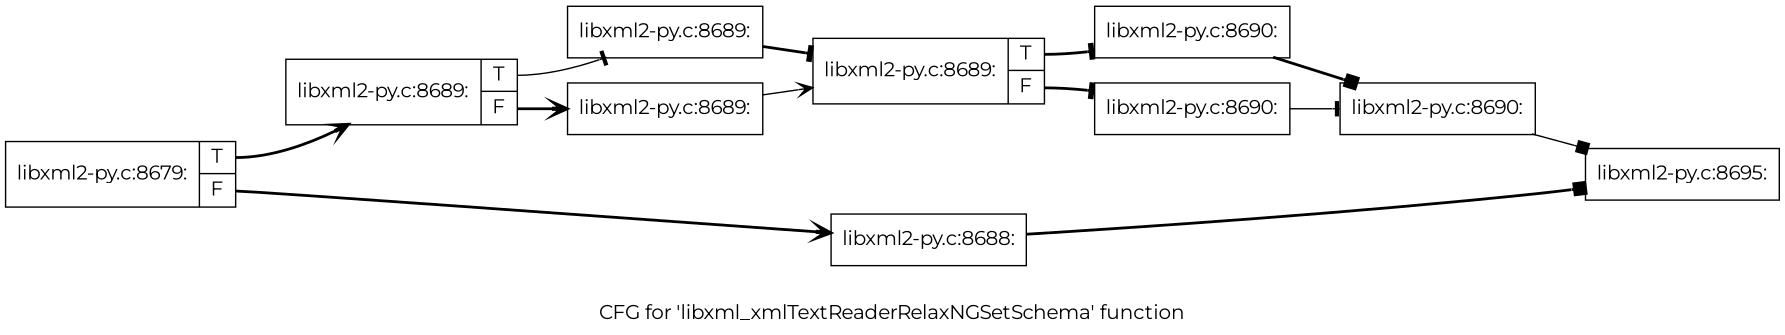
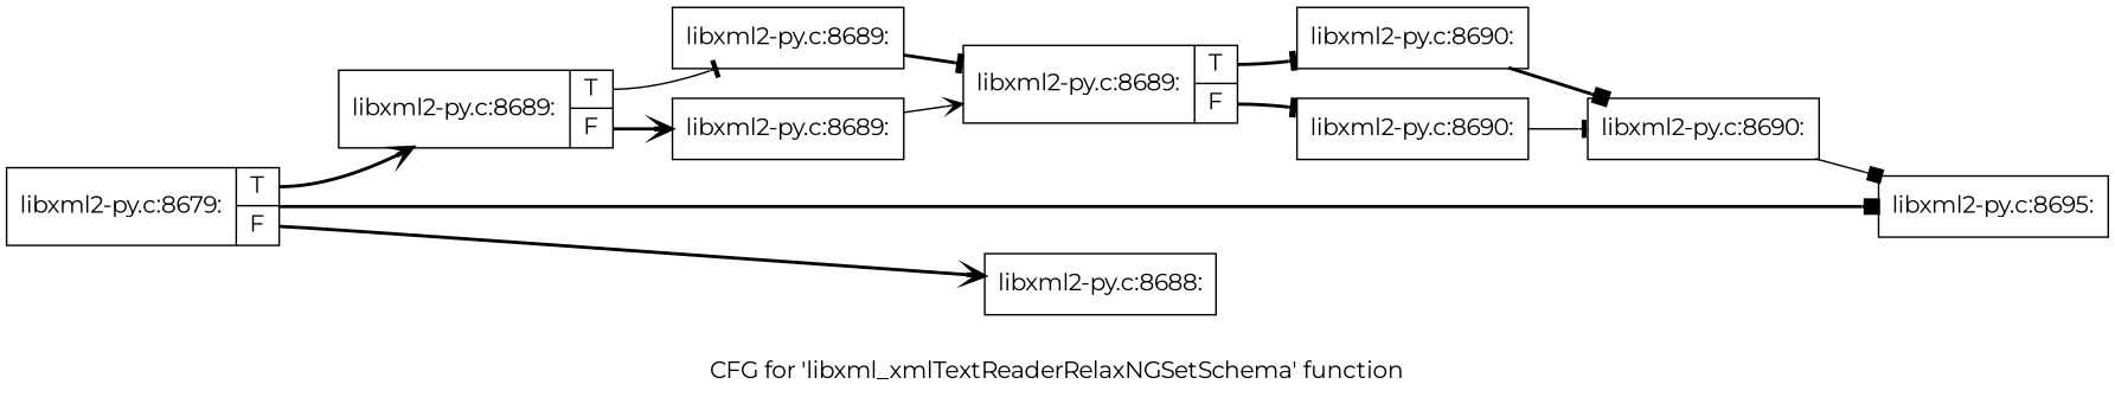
  digraph {
    fontname=Montserrat
    label="CFG for 'libxml_xmlTextReaderRelaxNGSetSchema' function"
    rankdir=LR
    node [fontname=Montserrat shape=record]
    edge [arrowhead=tee fontname=Montserrat style=bold]
    n1 [label="{libxml2-py.c:8679:|{<s0>T|<s1>F}}"]
    n2 [label="{libxml2-py.c:8689:|{<s0>T|<s1>F}}"]
    n3 [label="{libxml2-py.c:8688:}"]
    n4 [label="{libxml2-py.c:8689:}"]
    n5 [label="{libxml2-py.c:8689:}"]
    n6 [label="{libxml2-py.c:8695:}"]
    n7 [label="{libxml2-py.c:8689:|{<s0>T|<s1>F}}"]
    n8 [label="{libxml2-py.c:8690:}"]
    n9 [label="{libxml2-py.c:8690:}"]
    n10 [label="{libxml2-py.c:8690:}"]
    n1 -> n2 [arrowhead=vee tailport=s0]
    n1 -> n3 [arrowhead=vee tailport=s1]
    n2 -> n4 [style=solid tailport=s0]
    n2 -> n5 [arrowhead=vee tailport=s1]
-   n3 -> n6 [arrowhead=box]
+   n1 -> n6 [arrowhead=box]
    n4 -> n7
    n5 -> n7 [arrowhead=vee style=solid]
    n7 -> n8 [tailport=s0]
    n7 -> n9 [tailport=s1]
    n8 -> n10 [arrowhead=box]
    n9 -> n10 [style=solid]
    n10 -> n6 [arrowhead=box style=solid]
  }
